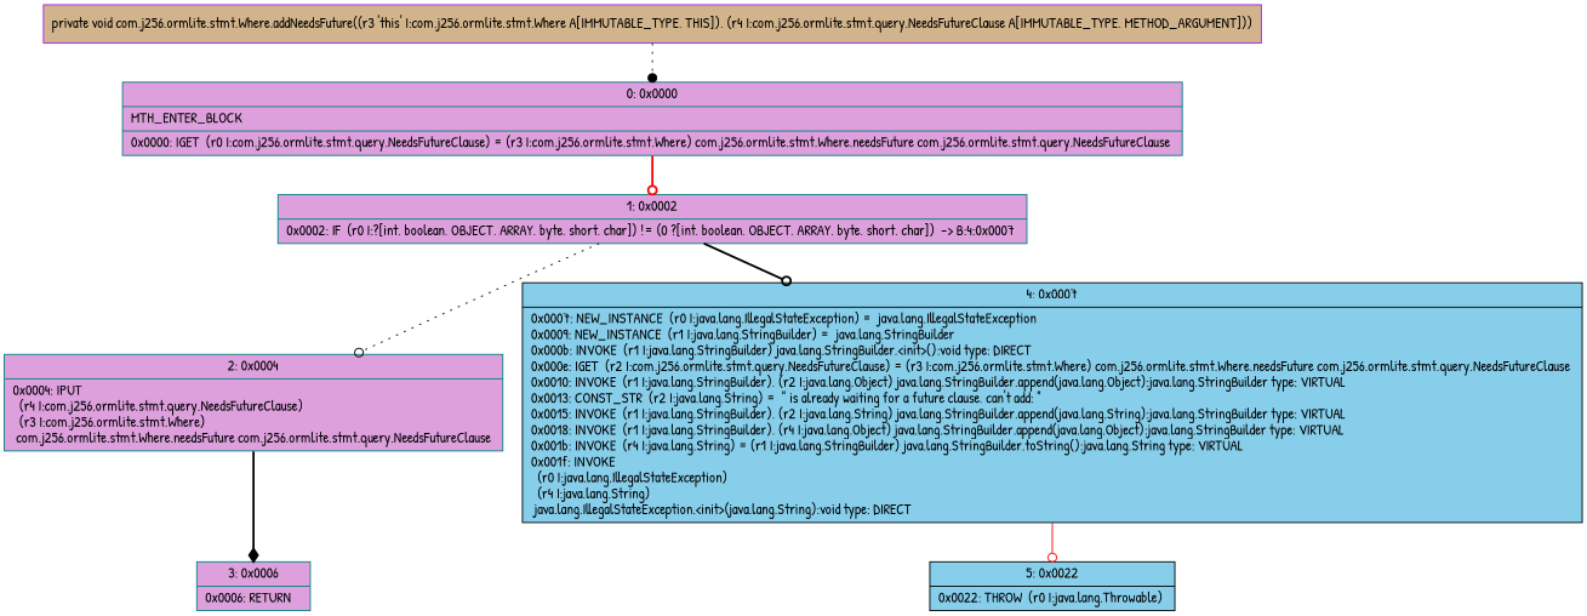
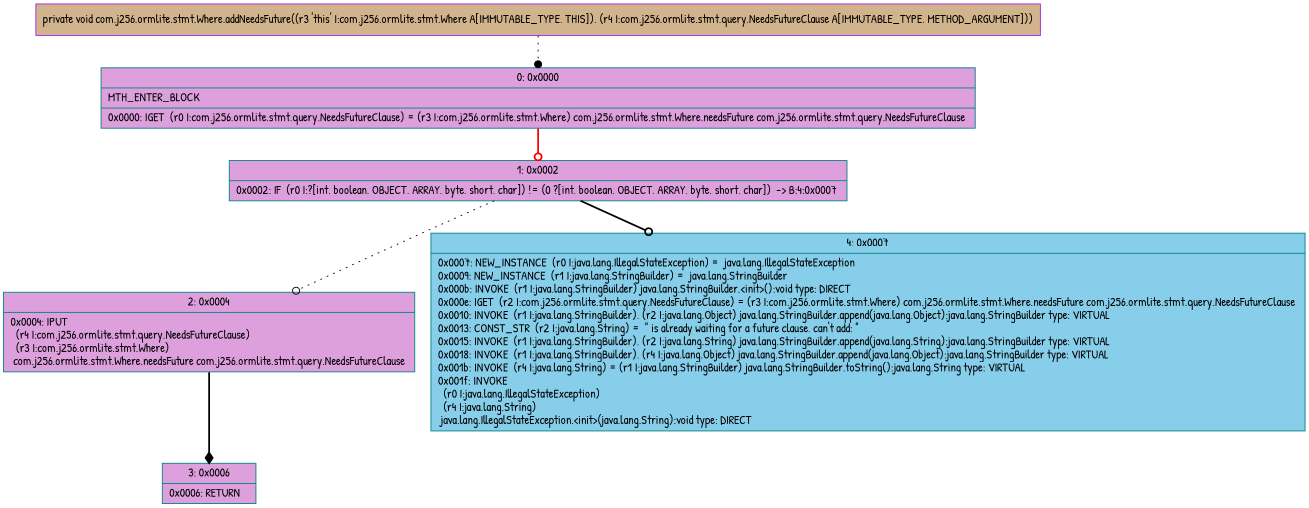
  digraph {
    fontname="Patrick Hand"
    node [color=teal fillcolor=plum fontname="Patrick Hand" shape=record style=filled]
    edge [arrowhead=odot color=black fontname="Patrick Hand" style=bold]
    n1 [label="{0\:\ 0x0000|MTH_ENTER_BLOCK\l|0x0000: IGET  (r0 I:com.j256.ormlite.stmt.query.NeedsFutureClause) = (r3 I:com.j256.ormlite.stmt.Where) com.j256.ormlite.stmt.Where.needsFuture com.j256.ormlite.stmt.query.NeedsFutureClause \l}"]
    n2 [label="{1\:\ 0x0002|0x0002: IF  (r0 I:?[int, boolean, OBJECT, ARRAY, byte, short, char]) != (0 ?[int, boolean, OBJECT, ARRAY, byte, short, char])  \-\> B:4:0x0007 \l}"]
    n3 [label="{2\:\ 0x0004|0x0004: IPUT  \l  (r4 I:com.j256.ormlite.stmt.query.NeedsFutureClause)\l  (r3 I:com.j256.ormlite.stmt.Where)\l com.j256.ormlite.stmt.Where.needsFuture com.j256.ormlite.stmt.query.NeedsFutureClause \l}"]
-   n4 [color=black fillcolor=skyblue label="{4\:\ 0x0007|0x0007: NEW_INSTANCE  (r0 I:java.lang.IllegalStateException) =  java.lang.IllegalStateException \l0x0009: NEW_INSTANCE  (r1 I:java.lang.StringBuilder) =  java.lang.StringBuilder \l0x000b: INVOKE  (r1 I:java.lang.StringBuilder) java.lang.StringBuilder.\<init\>():void type: DIRECT \l0x000e: IGET  (r2 I:com.j256.ormlite.stmt.query.NeedsFutureClause) = (r3 I:com.j256.ormlite.stmt.Where) com.j256.ormlite.stmt.Where.needsFuture com.j256.ormlite.stmt.query.NeedsFutureClause \l0x0010: INVOKE  (r1 I:java.lang.StringBuilder), (r2 I:java.lang.Object) java.lang.StringBuilder.append(java.lang.Object):java.lang.StringBuilder type: VIRTUAL \l0x0013: CONST_STR  (r2 I:java.lang.String) =  \" is already waiting for a future clause, can't add: \" \l0x0015: INVOKE  (r1 I:java.lang.StringBuilder), (r2 I:java.lang.String) java.lang.StringBuilder.append(java.lang.String):java.lang.StringBuilder type: VIRTUAL \l0x0018: INVOKE  (r1 I:java.lang.StringBuilder), (r4 I:java.lang.Object) java.lang.StringBuilder.append(java.lang.Object):java.lang.StringBuilder type: VIRTUAL \l0x001b: INVOKE  (r4 I:java.lang.String) = (r1 I:java.lang.StringBuilder) java.lang.StringBuilder.toString():java.lang.String type: VIRTUAL \l0x001f: INVOKE  \l  (r0 I:java.lang.IllegalStateException)\l  (r4 I:java.lang.String)\l java.lang.IllegalStateException.\<init\>(java.lang.String):void type: DIRECT \l}"]
+   n4 [fillcolor=skyblue label="{4\:\ 0x0007|0x0007: NEW_INSTANCE  (r0 I:java.lang.IllegalStateException) =  java.lang.IllegalStateException \l0x0009: NEW_INSTANCE  (r1 I:java.lang.StringBuilder) =  java.lang.StringBuilder \l0x000b: INVOKE  (r1 I:java.lang.StringBuilder) java.lang.StringBuilder.\<init\>():void type: DIRECT \l0x000e: IGET  (r2 I:com.j256.ormlite.stmt.query.NeedsFutureClause) = (r3 I:com.j256.ormlite.stmt.Where) com.j256.ormlite.stmt.Where.needsFuture com.j256.ormlite.stmt.query.NeedsFutureClause \l0x0010: INVOKE  (r1 I:java.lang.StringBuilder), (r2 I:java.lang.Object) java.lang.StringBuilder.append(java.lang.Object):java.lang.StringBuilder type: VIRTUAL \l0x0013: CONST_STR  (r2 I:java.lang.String) =  \" is already waiting for a future clause, can't add: \" \l0x0015: INVOKE  (r1 I:java.lang.StringBuilder), (r2 I:java.lang.String) java.lang.StringBuilder.append(java.lang.String):java.lang.StringBuilder type: VIRTUAL \l0x0018: INVOKE  (r1 I:java.lang.StringBuilder), (r4 I:java.lang.Object) java.lang.StringBuilder.append(java.lang.Object):java.lang.StringBuilder type: VIRTUAL \l0x001b: INVOKE  (r4 I:java.lang.String) = (r1 I:java.lang.StringBuilder) java.lang.StringBuilder.toString():java.lang.String type: VIRTUAL \l0x001f: INVOKE  \l  (r0 I:java.lang.IllegalStateException)\l  (r4 I:java.lang.String)\l java.lang.IllegalStateException.\<init\>(java.lang.String):void type: DIRECT \l}"]
    n5 [label="{3\:\ 0x0006|0x0006: RETURN   \l}"]
-   n6 [color=black fillcolor=skyblue label="{5\:\ 0x0022|0x0022: THROW  (r0 I:java.lang.Throwable) \l}"]
    n7 [color=purple fillcolor=tan label="{private void com.j256.ormlite.stmt.Where.addNeedsFuture((r3 'this' I:com.j256.ormlite.stmt.Where A[IMMUTABLE_TYPE, THIS]), (r4 I:com.j256.ormlite.stmt.query.NeedsFutureClause A[IMMUTABLE_TYPE, METHOD_ARGUMENT])) }"]
    n1 -> n2 [color=red]
    n2 -> n3 [style=dotted]
    n2 -> n4
    n3 -> n5 [arrowhead=diamond]
-   n4 -> n6 [color=red style=solid]
    n7 -> n1 [arrowhead=dot style=dotted]
  }
